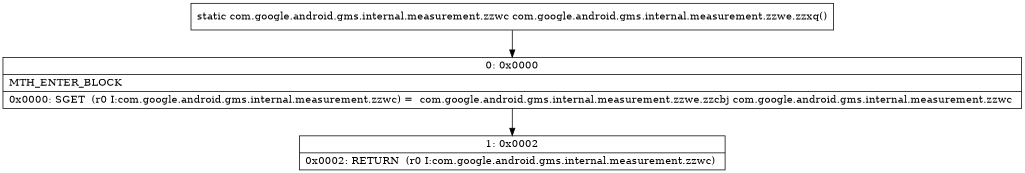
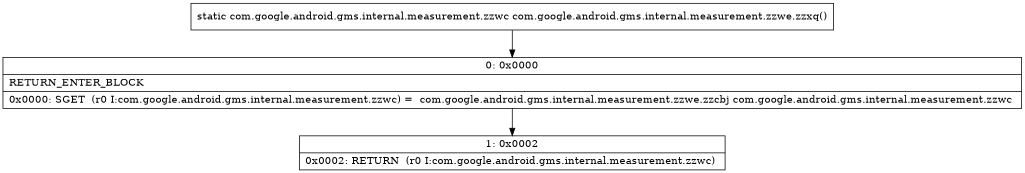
  digraph {
    node [shape=record]
-   n1 [label="{0\:\ 0x0000|MTH_ENTER_BLOCK\l|0x0000: SGET  (r0 I:com.google.android.gms.internal.measurement.zzwc) =  com.google.android.gms.internal.measurement.zzwe.zzcbj com.google.android.gms.internal.measurement.zzwc \l}"]
+   n1 [label="{0\:\ 0x0000|RETURN_ENTER_BLOCK\l|0x0000: SGET  (r0 I:com.google.android.gms.internal.measurement.zzwc) =  com.google.android.gms.internal.measurement.zzwe.zzcbj com.google.android.gms.internal.measurement.zzwc \l}"]
    n2 [label="{1\:\ 0x0002|0x0002: RETURN  (r0 I:com.google.android.gms.internal.measurement.zzwc) \l}"]
    n3 [label="{static com.google.android.gms.internal.measurement.zzwc com.google.android.gms.internal.measurement.zzwe.zzxq() }"]
    n1 -> n2
    n3 -> n1
  }
